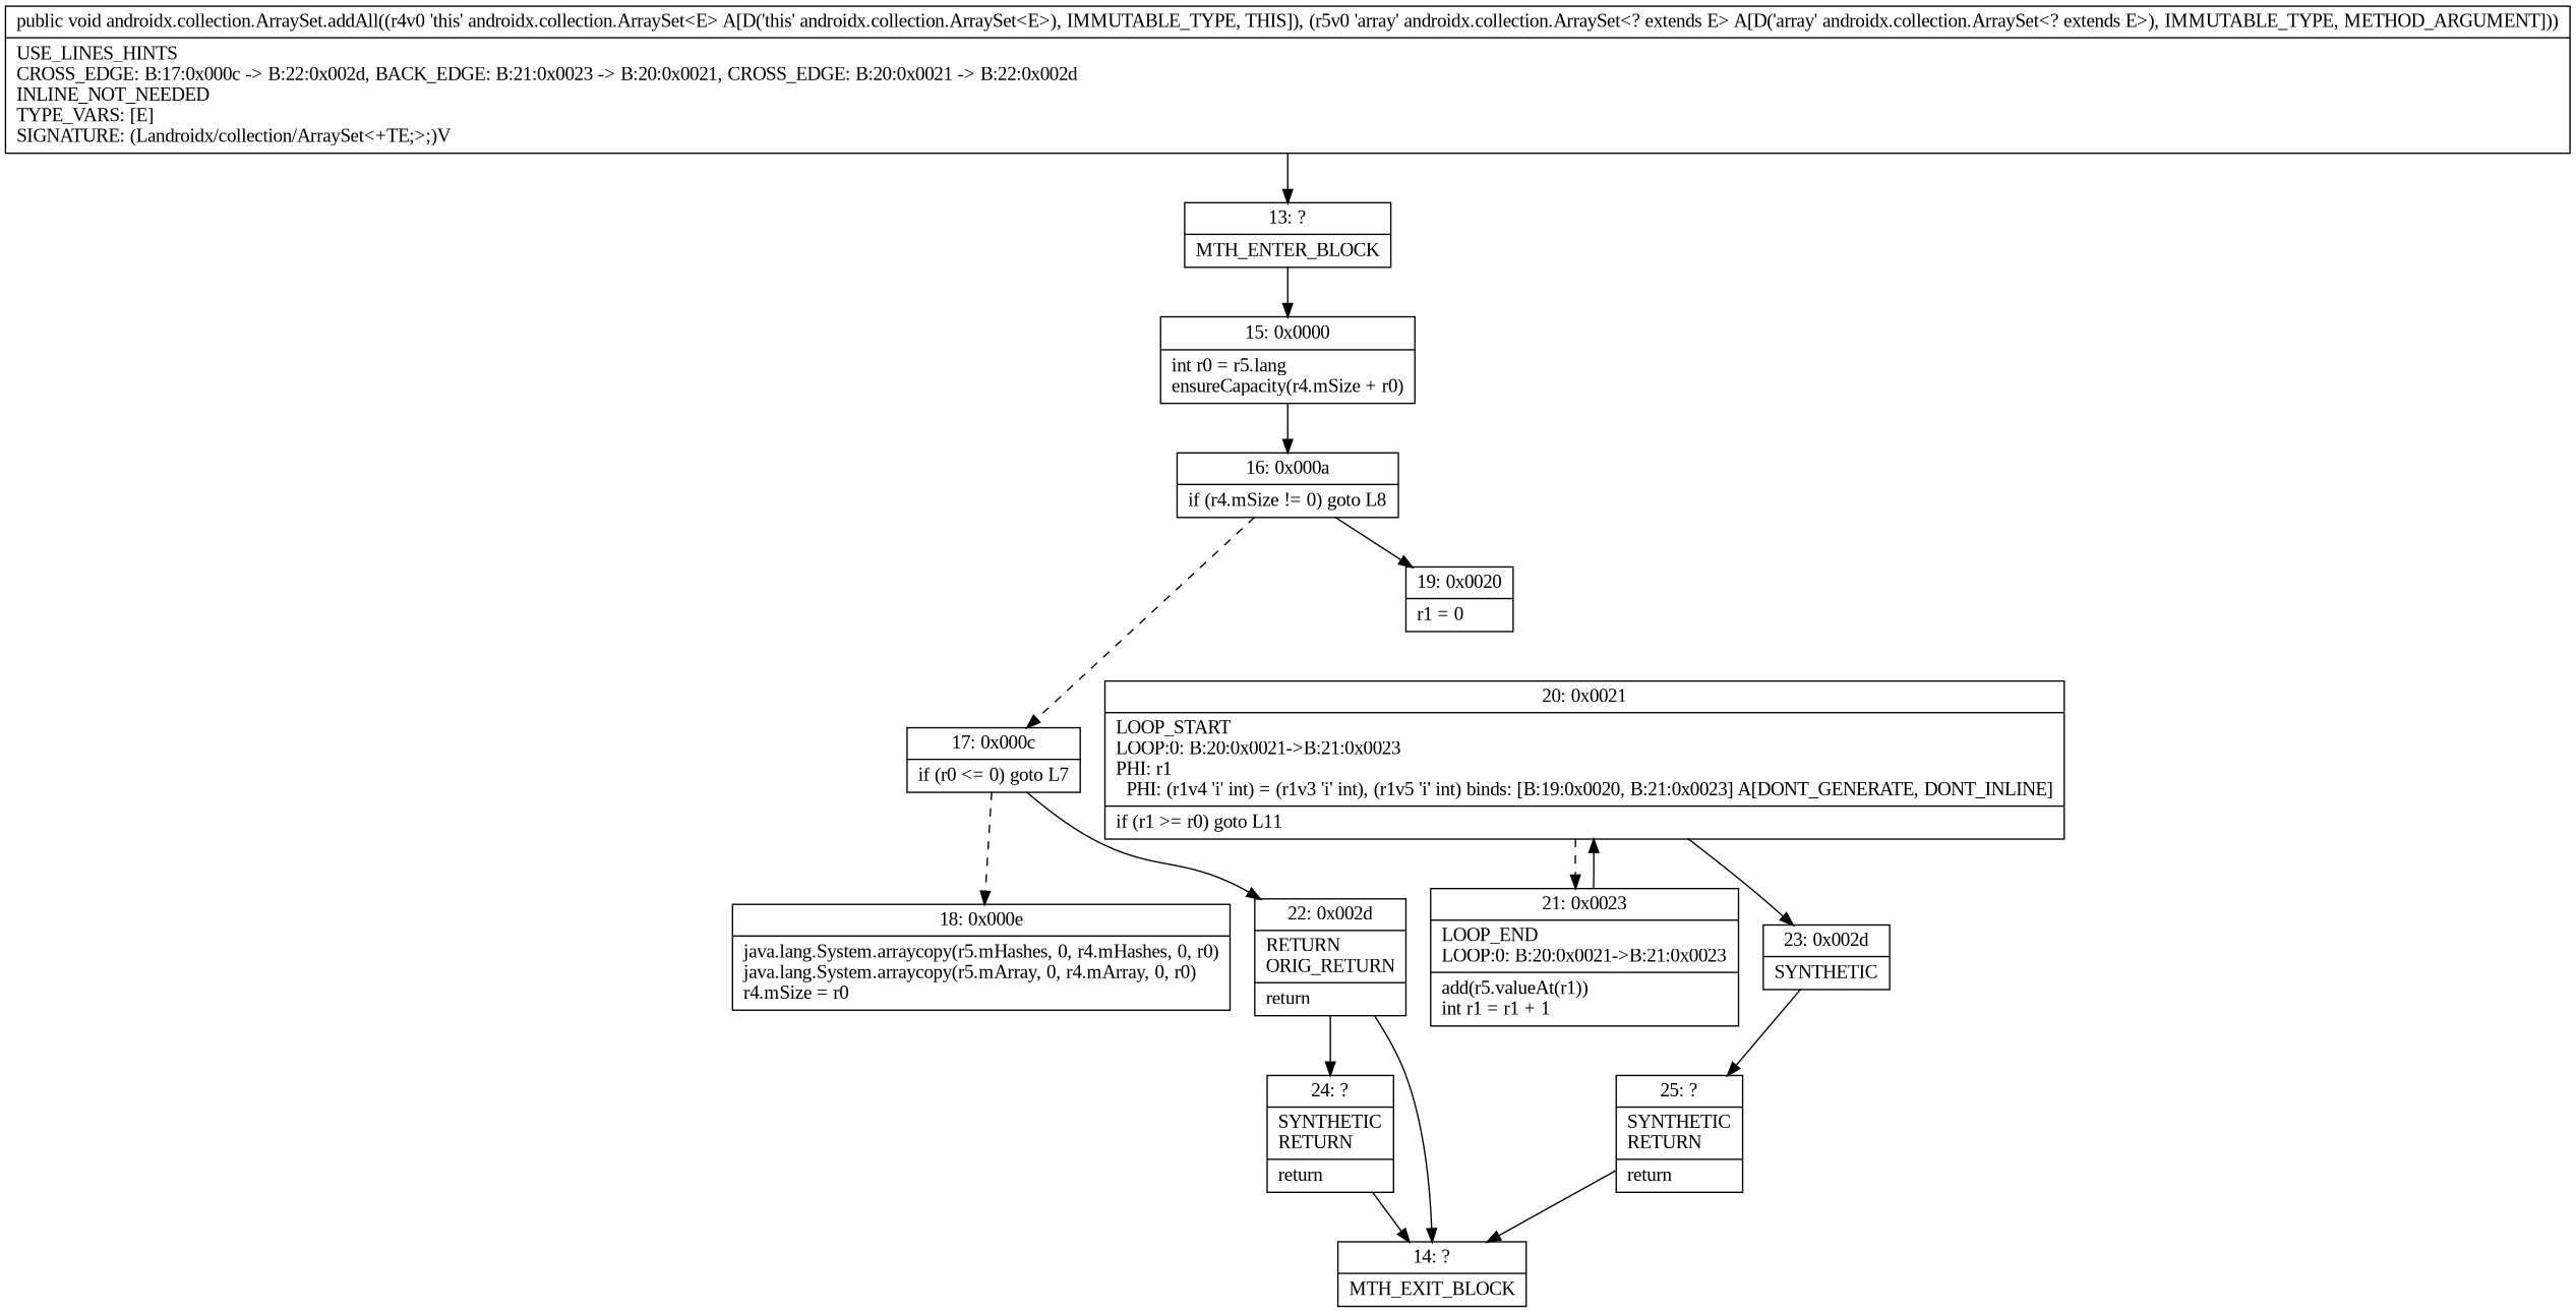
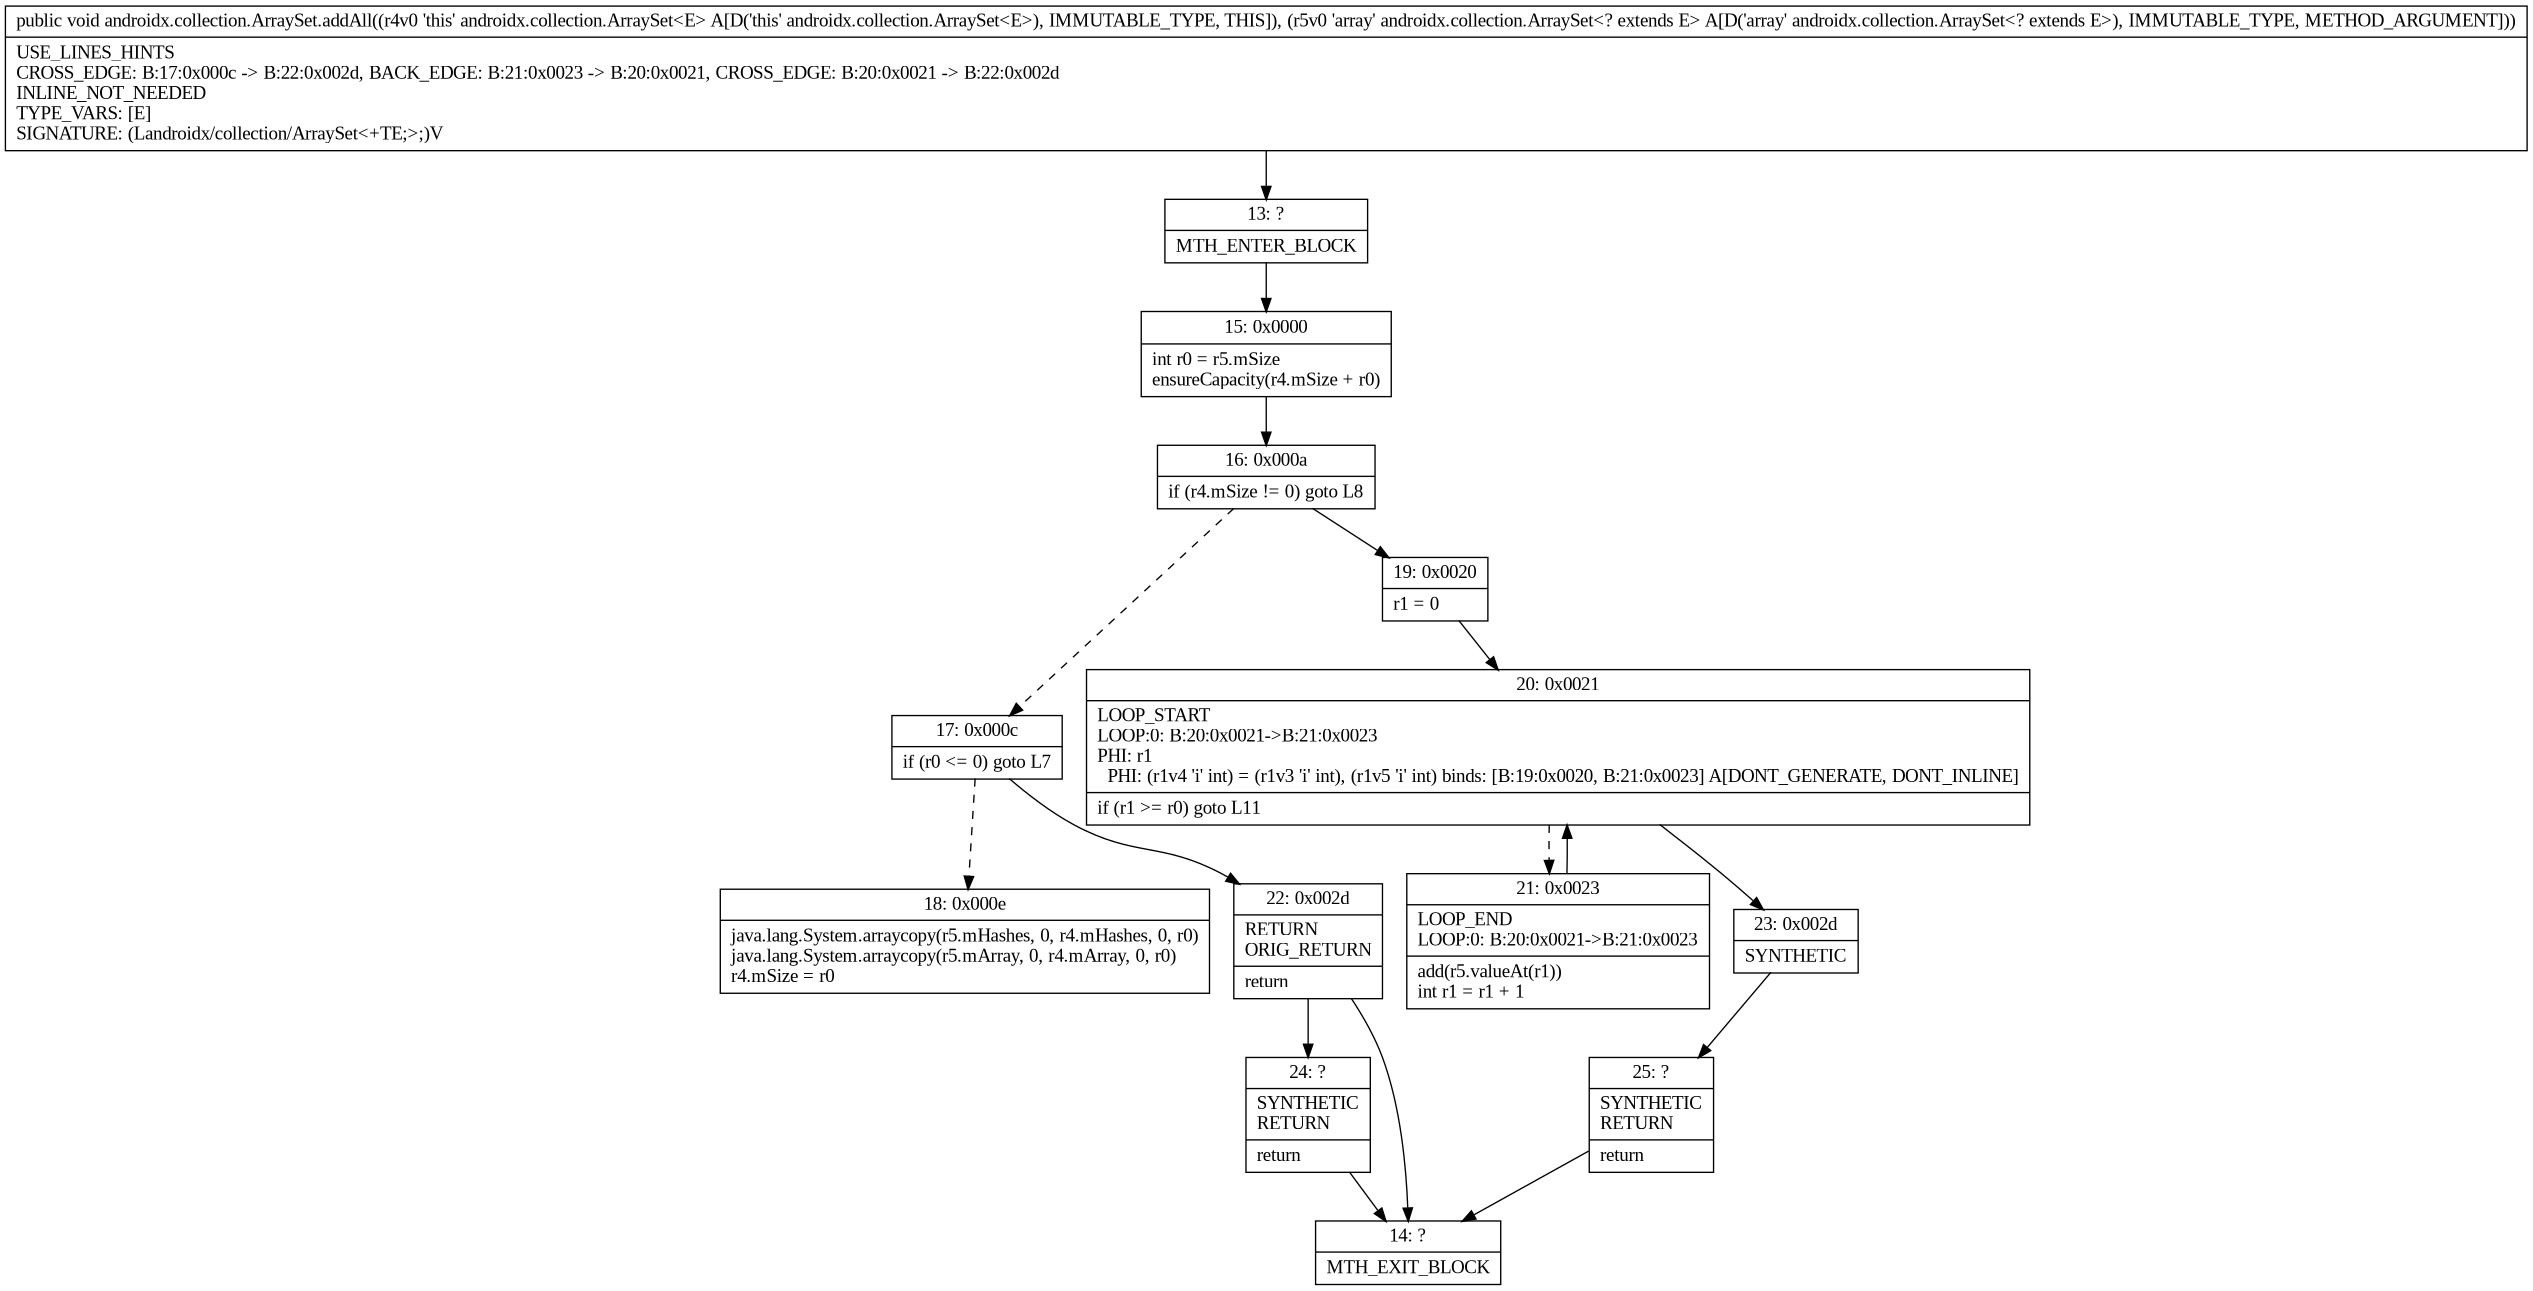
  digraph {
    fontname="Liberation Serif"
    node [fontname="Liberation Serif" shape=record]
    edge [fontname="Liberation Serif"]
    n1 [label="{13\:\ ?|MTH_ENTER_BLOCK\l}"]
-   n2 [label="{15\:\ 0x0000|int r0 = r5.lang\lensureCapacity(r4.mSize + r0)\l}"]
+   n2 [label="{15\:\ 0x0000|int r0 = r5.mSize\lensureCapacity(r4.mSize + r0)\l}"]
    n3 [label="{16\:\ 0x000a|if (r4.mSize != 0) goto L8\l}"]
    n4 [label="{17\:\ 0x000c|if (r0 \<= 0) goto L7\l}"]
    n5 [label="{19\:\ 0x0020|r1 = 0\l}"]
    n6 [label="{18\:\ 0x000e|java.lang.System.arraycopy(r5.mHashes, 0, r4.mHashes, 0, r0)\ljava.lang.System.arraycopy(r5.mArray, 0, r4.mArray, 0, r0)\lr4.mSize = r0\l}"]
    n7 [label="{22\:\ 0x002d|RETURN\lORIG_RETURN\l|return\l}"]
    n8 [label="{20\:\ 0x0021|LOOP_START\lLOOP:0: B:20:0x0021\-\>B:21:0x0023\lPHI: r1 \l  PHI: (r1v4 'i' int) = (r1v3 'i' int), (r1v5 'i' int) binds: [B:19:0x0020, B:21:0x0023] A[DONT_GENERATE, DONT_INLINE]\l|if (r1 \>= r0) goto L11\l}"]
    n9 [label="{24\:\ ?|SYNTHETIC\lRETURN\l|return\l}"]
    n10 [label="{14\:\ ?|MTH_EXIT_BLOCK\l}"]
    n11 [label="{21\:\ 0x0023|LOOP_END\lLOOP:0: B:20:0x0021\-\>B:21:0x0023\l|add(r5.valueAt(r1))\lint r1 = r1 + 1\l}"]
    n12 [label="{23\:\ 0x002d|SYNTHETIC\l}"]
    n13 [label="{25\:\ ?|SYNTHETIC\lRETURN\l|return\l}"]
    n14 [label="{public void androidx.collection.ArraySet.addAll((r4v0 'this' androidx.collection.ArraySet\<E\> A[D('this' androidx.collection.ArraySet\<E\>), IMMUTABLE_TYPE, THIS]), (r5v0 'array' androidx.collection.ArraySet\<? extends E\> A[D('array' androidx.collection.ArraySet\<? extends E\>), IMMUTABLE_TYPE, METHOD_ARGUMENT]))  | USE_LINES_HINTS\lCROSS_EDGE: B:17:0x000c \-\> B:22:0x002d, BACK_EDGE: B:21:0x0023 \-\> B:20:0x0021, CROSS_EDGE: B:20:0x0021 \-\> B:22:0x002d\lINLINE_NOT_NEEDED\lTYPE_VARS: [E]\lSIGNATURE: (Landroidx\/collection\/ArraySet\<+TE;\>;)V\l}"]
    n1 -> n2
    n2 -> n3
    n3 -> n4 [style=dashed]
    n3 -> n5
    n4 -> n6 [style=dashed]
    n4 -> n7
+   n5 -> n8
    n7 -> n9
    n7 -> n10
    n8 -> n11 [style=dashed]
    n8 -> n12
    n9 -> n10
    n11 -> n8
    n12 -> n13
    n13 -> n10
    n14 -> n1
  }
